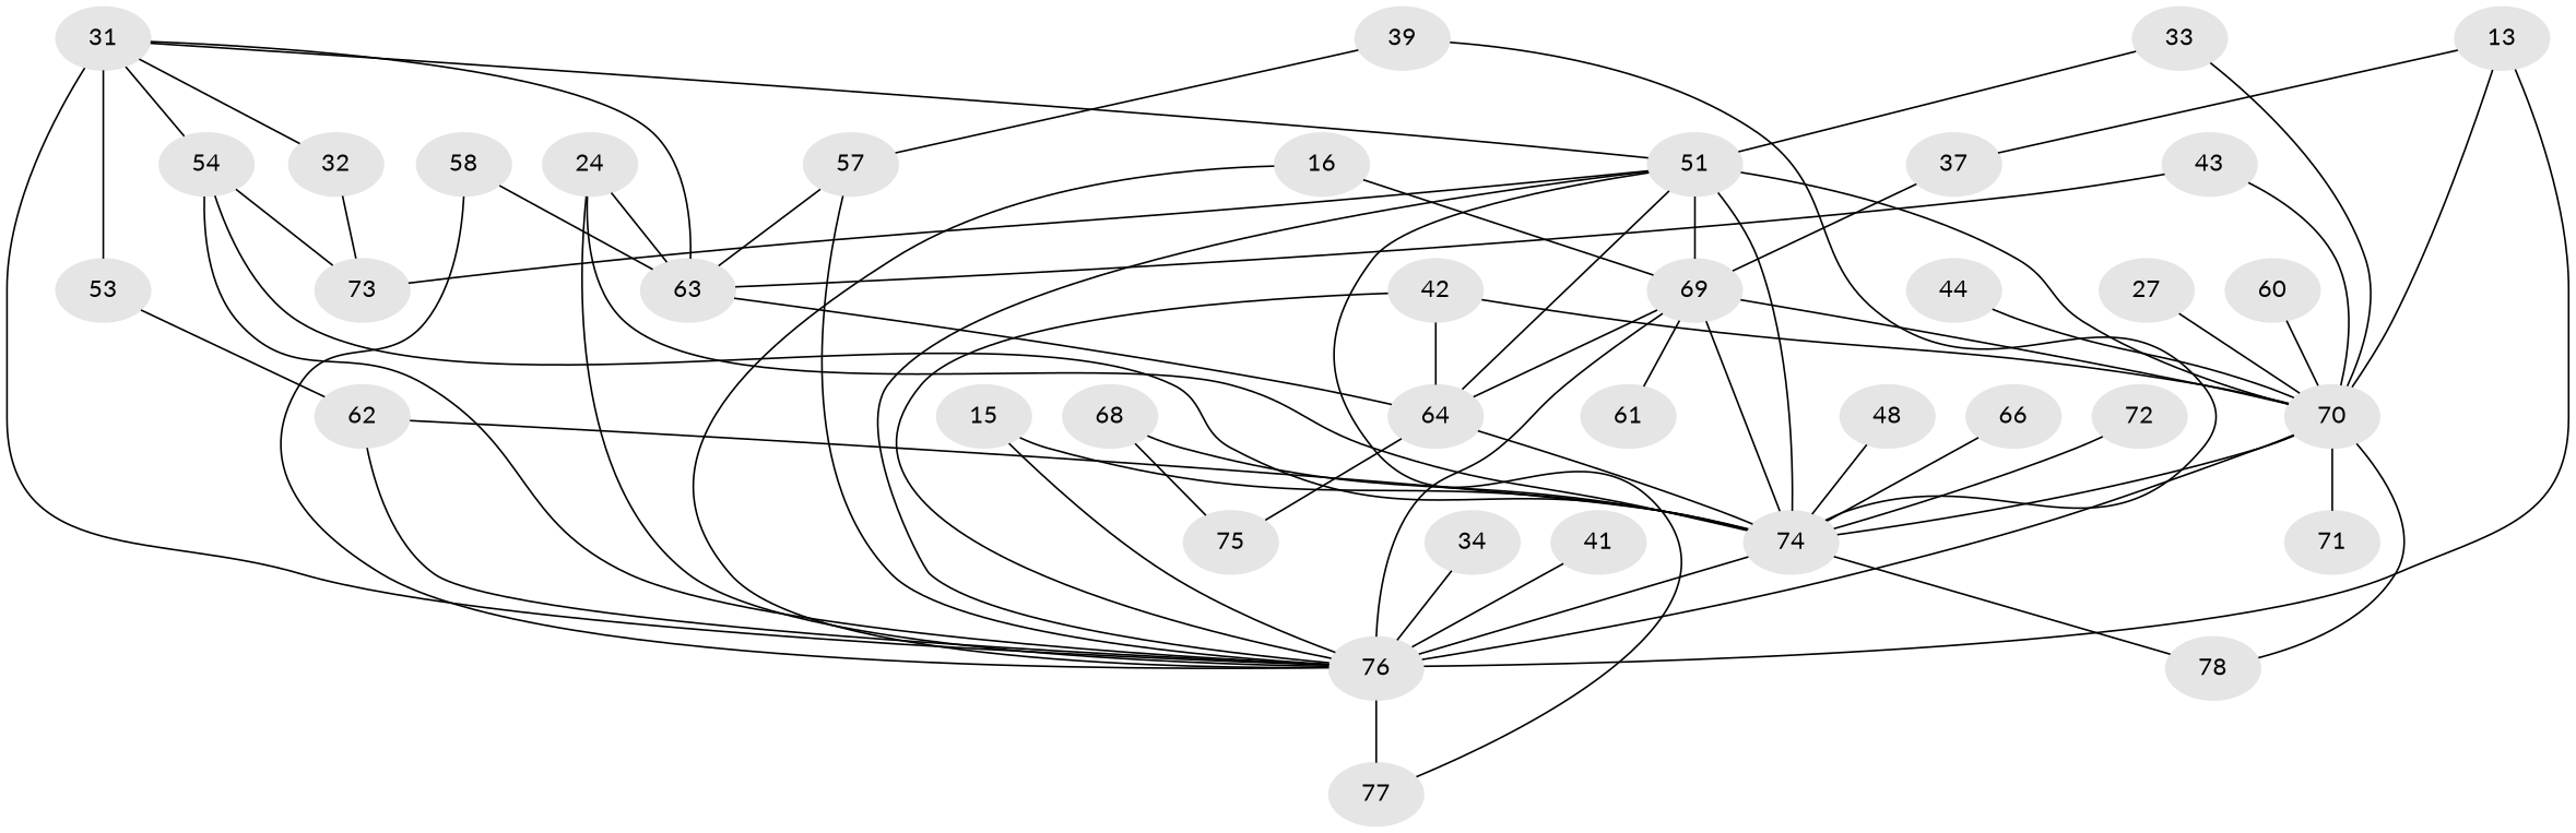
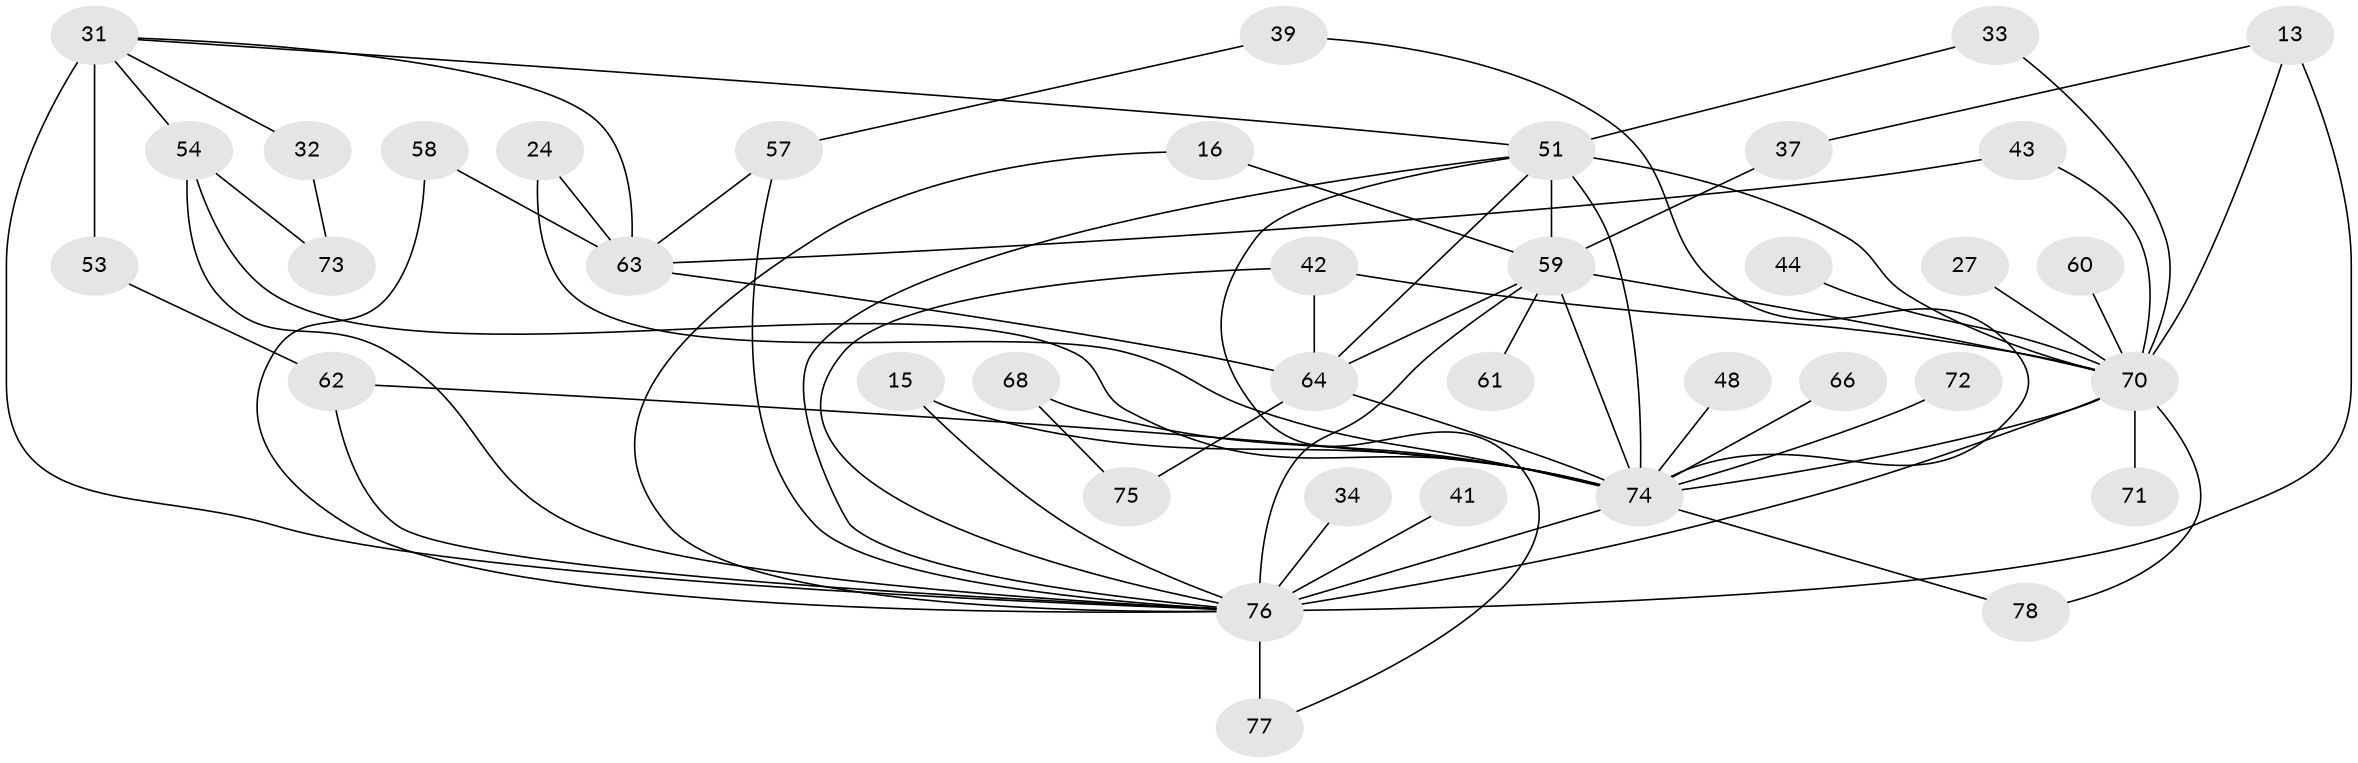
  graph {
    fontname=Lato
    node [color=gray90 fontname=Lato style=filled]
    edge [fontname=Lato]
    37 [super="+14"]
-   59 [super="+47+6" label=69]
+   59 [super="+47+6"]
    13
    70 [super="+18+10"]
    76 [super="+12+56+8"]
    74 [super="+67+9+69"]
    71
    78
    77 [super="+65"]
    15
    64 [super="+49+52+55+19+38"]
    61
    16
    24 [super="+21+22"]
    63 [super="+36+40"]
    27
    60
    31 [super="+17+30+29"]
    32
    51 [super="+46+4"]
    53
    54 [super="+11"]
    73 [super="+26"]
    62 [super="+20"]
    33
    34
    57 [super="+35"]
    39
    41
    42 [super="+25"]
    75
    43
    44
    48
    58
    66
    68 [super="+23"]
    72
    37 -- 59 [weight=2]
    59 -- 70 [weight=6]
    59 -- 76 [weight=5]
    59 -- 74 [weight=7]
    59 -- 64 [weight=2]
    59 -- 61 [weight=2]
    13 -- 37
    13 -- 70
    13 -- 76
    70 -- 76 [weight=6]
    70 -- 74 [weight=5]
    70 -- 71 [weight=2]
    70 -- 78
    76 -- 77 [weight=2]
    74 -- 76 [weight=6]
    74 -- 78
    15 -- 76
    15 -- 74
    64 -- 74
    64 -- 75
    16 -- 59
    16 -- 76
-   24 -- 76 [weight=2]
    24 -- 74
    24 -- 63
    63 -- 64
    27 -- 70 [weight=2]
    60 -- 70
    31 -- 76 [weight=5]
    31 -- 63 [weight=2]
    31 -- 32
    31 -- 51
    31 -- 53
    31 -- 54
    32 -- 73
    51 -- 59 [weight=4]
    51 -- 70 [weight=4]
    51 -- 76 [weight=5]
    51 -- 74 [weight=5]
    51 -- 77
    51 -- 64 [weight=3]
-   51 -- 73 [weight=2]
    53 -- 62
    54 -- 76
    54 -- 74
    54 -- 73
    62 -- 76
    62 -- 74 [weight=2]
    33 -- 70
    33 -- 51
    34 -- 76 [weight=2]
    57 -- 76 [weight=2]
    57 -- 63
    39 -- 74
    39 -- 57
    41 -- 76
    42 -- 70
    42 -- 76
    42 -- 64
    43 -- 70
    43 -- 63
    44 -- 70 [weight=2]
    48 -- 74 [weight=2]
    58 -- 76
    58 -- 63
    66 -- 74
    68 -- 74 [weight=2]
    68 -- 75
    72 -- 74 [weight=2]
  }
